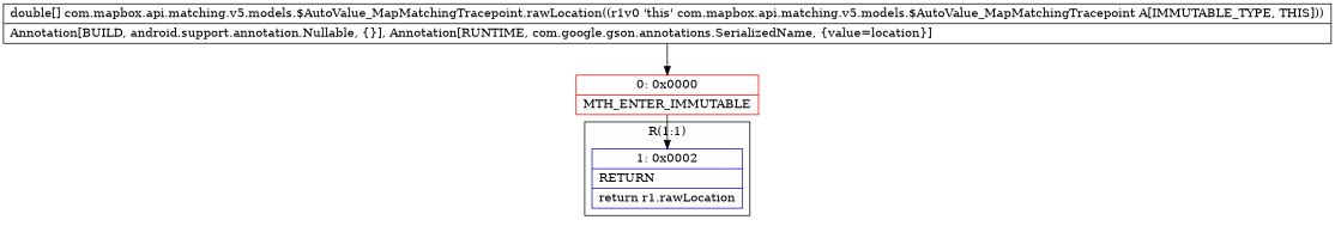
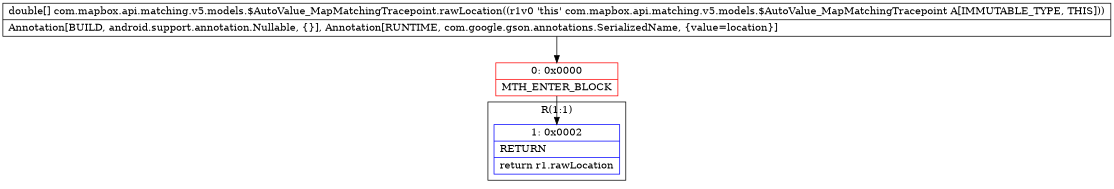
  digraph {
    node [shape=record]
    n1 [color=blue label="{1\:\ 0x0002|RETURN\l|return r1.rawLocation\l}"]
-   n2 [color=red label="{0\:\ 0x0000|MTH_ENTER_IMMUTABLE\l}"]
+   n2 [color=red label="{0\:\ 0x0000|MTH_ENTER_BLOCK\l}"]
    n3 [label="{double[] com.mapbox.api.matching.v5.models.$AutoValue_MapMatchingTracepoint.rawLocation((r1v0 'this' com.mapbox.api.matching.v5.models.$AutoValue_MapMatchingTracepoint A[IMMUTABLE_TYPE, THIS]))  | Annotation[BUILD, android.support.annotation.Nullable, \{\}], Annotation[RUNTIME, com.google.gson.annotations.SerializedName, \{value=location\}]\l}"]
    subgraph cluster_1 {
      label="R(1:1)"
      n1
    }
    n2 -> n1
    n3 -> n2
  }
